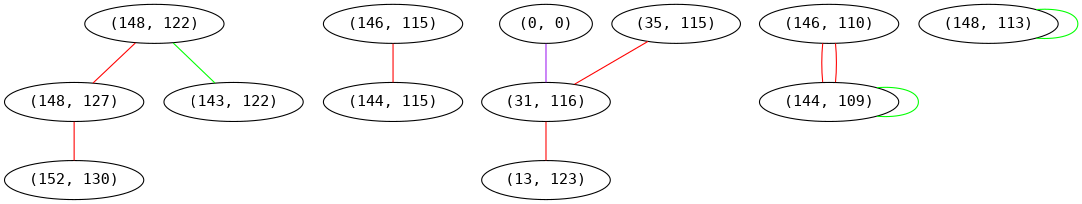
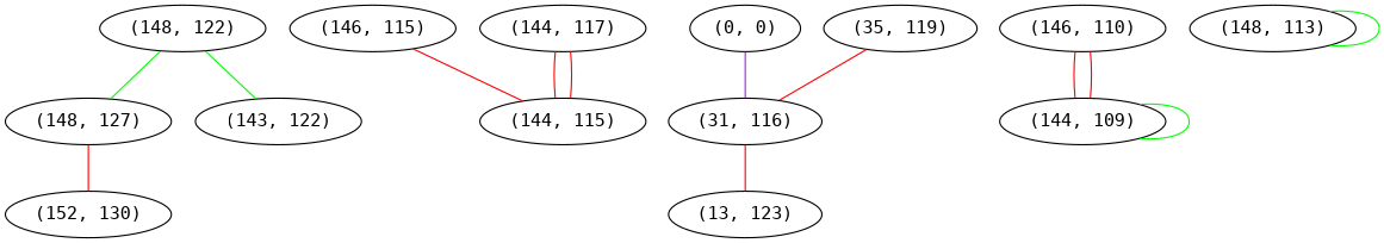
  graph {
    fontname="DejaVu Sans Mono"
    node [fontname="DejaVu Sans Mono"]
    edge [color=red fontname="DejaVu Sans Mono" weight=1]
    "(148, 122)"
    "(148, 127)"
    "(143, 122)"
    "(152, 130)"
    "(146, 115)"
    "(144, 115)"
    "(0, 0)"
    "(31, 116)"
    "(13, 123)"
-   "(35, 119)" [label="(35, 115)"]
+   "(35, 119)"
    "(146, 110)"
    "(144, 109)"
    "(148, 113)"
-   "(148, 122)" -- "(148, 127)"
+   "(144, 117)"
+   "(148, 122)" -- "(148, 127)" [color=green]
    "(148, 122)" -- "(143, 122)" [color=green]
    "(148, 127)" -- "(152, 130)"
    "(146, 115)" -- "(144, 115)"
    "(0, 0)" -- "(31, 116)" [color=purple weight=4]
    "(31, 116)" -- "(13, 123)"
    "(35, 119)" -- "(31, 116)"
    "(146, 110)" -- "(144, 109)"
    "(146, 110)" -- "(144, 109)"
    "(144, 109)" -- "(144, 109)" [color=green weight=2]
    "(148, 113)" -- "(148, 113)" [color=green weight=2]
+   "(144, 117)" -- "(144, 115)"
+   "(144, 117)" -- "(144, 115)"
  }
